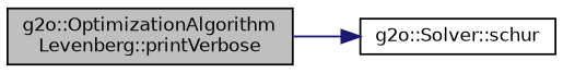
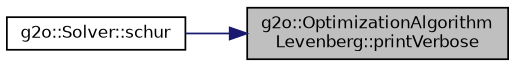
  digraph {
    rankdir=LR
    node [color=black fontname=Helvetica fontsize=10 shape=record style=filled]
    n1 [fillcolor=grey75 fontcolor=black height=0.2 label="g2o::OptimizationAlgorithm\lLevenberg::printVerbose" width=0.4]
    n2 [fillcolor=white height=0.2 label="g2o::Solver::schur" width=0.4]
-   n1 -> n2 [color=midnightblue fontname=Helvetica fontsize=10 labelfontname=Helvetica labelfontsize=10 style=solid]
+   n2 -> n1 [color=midnightblue fontname=Helvetica fontsize=10 labelfontname=Helvetica labelfontsize=10 style=solid]
  }
